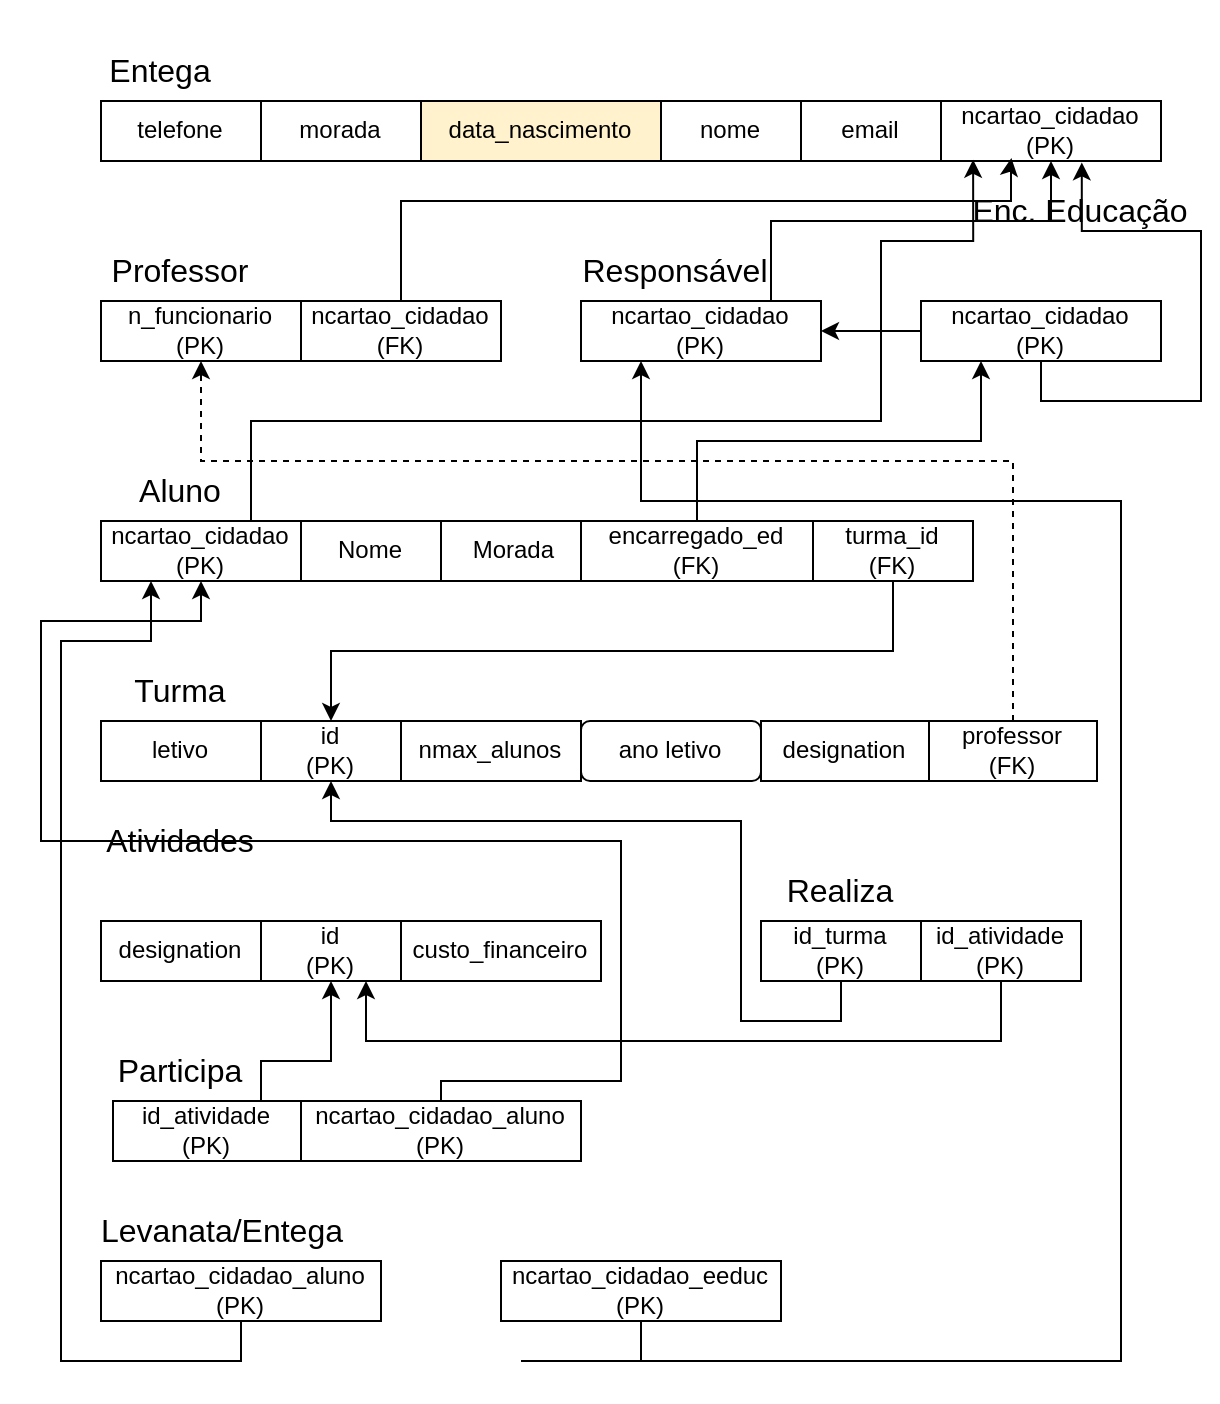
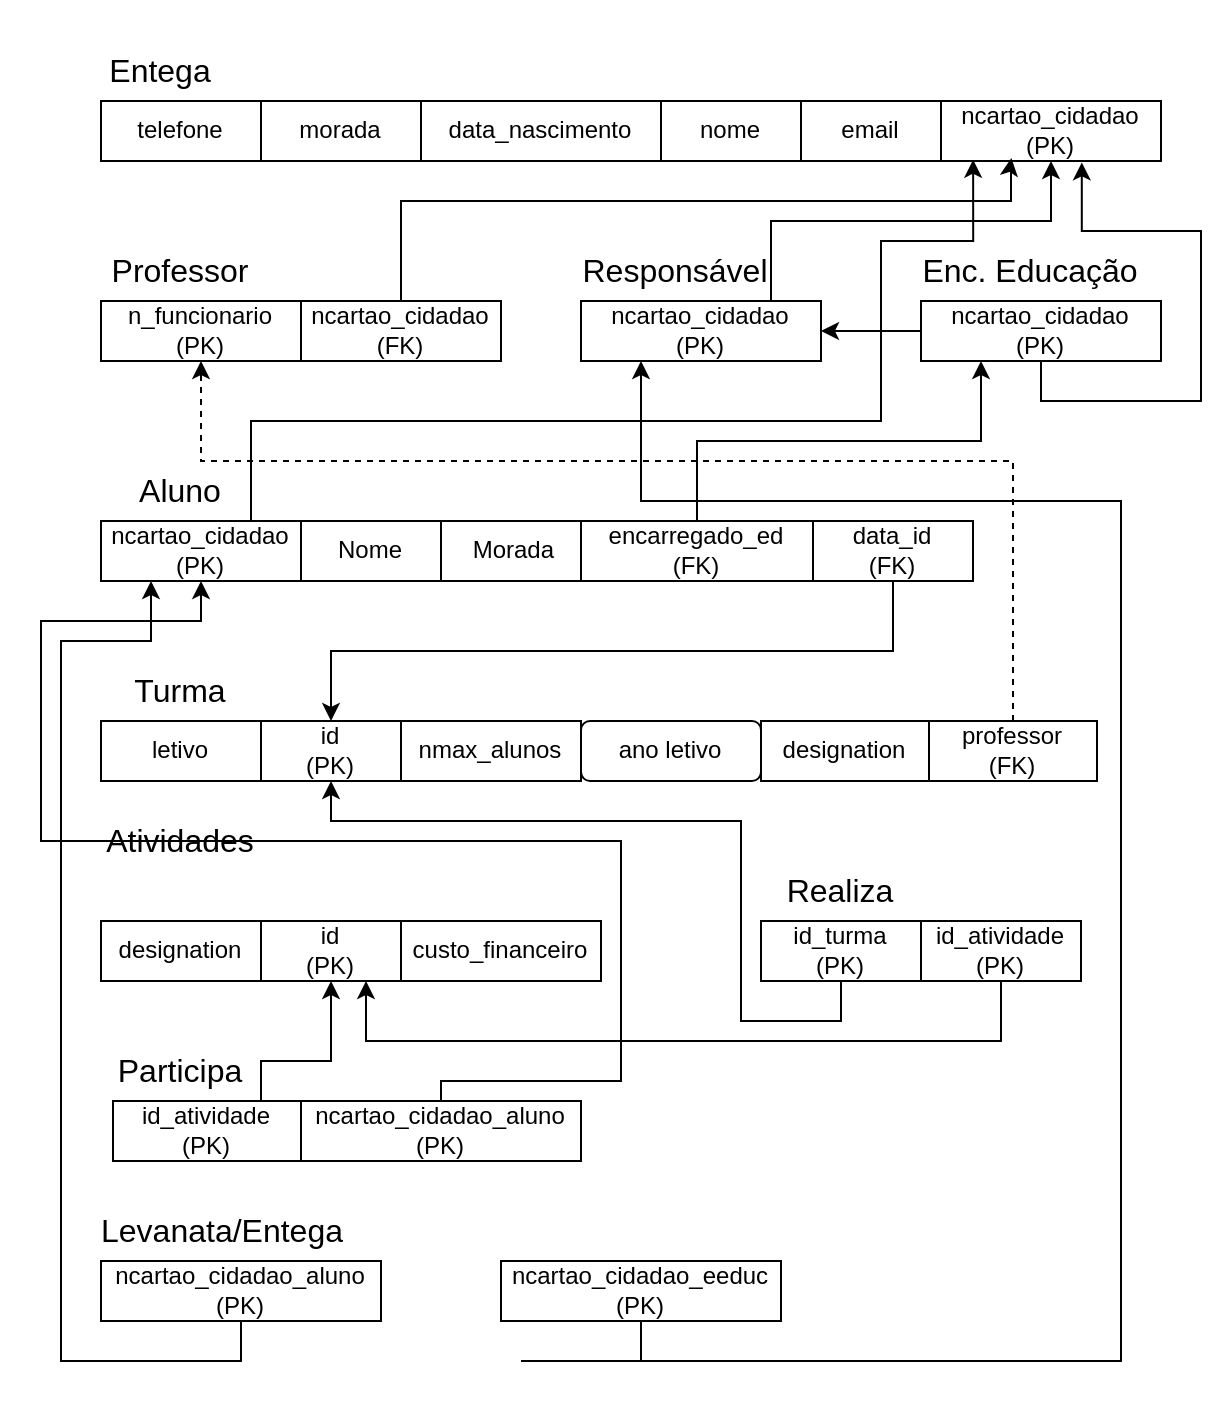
  <mxCell id="0" />
  <mxCell id="1" parent="0" />
  <mxCell id="2" value="Entega" style="text;strokeColor=none;fillColor=none;html=1;align=center;verticalAlign=middle;whiteSpace=wrap;rounded=0;fontSize=16;" parent="1" vertex="1"><mxGeometry x="50" y="20" width="60" height="30" as="geometry" /></mxCell>
  <mxCell id="3" value="telefone" style="rounded=0;whiteSpace=wrap;html=1;" parent="1" vertex="1"><mxGeometry x="50" y="50" width="80" height="30" as="geometry" /></mxCell>
  <mxCell id="4" value="morada" style="rounded=0;whiteSpace=wrap;html=1;" parent="1" vertex="1"><mxGeometry x="130" y="50" width="80" height="30" as="geometry" /></mxCell>
- <mxCell id="5" value="data_nascimento" style="rounded=0;whiteSpace=wrap;html=1;fillColor=#fff2cc;" parent="1" vertex="1"><mxGeometry x="210" y="50" width="120" height="30" as="geometry" /></mxCell>
+ <mxCell id="5" value="data_nascimento" style="rounded=0;whiteSpace=wrap;html=1;" parent="1" vertex="1"><mxGeometry x="210" y="50" width="120" height="30" as="geometry" /></mxCell>
  <mxCell id="6" value="nome" style="rounded=0;whiteSpace=wrap;html=1;" parent="1" vertex="1"><mxGeometry x="330" y="50" width="70" height="30" as="geometry" /></mxCell>
  <mxCell id="7" value="email" style="rounded=0;whiteSpace=wrap;html=1;" parent="1" vertex="1"><mxGeometry x="400" y="50" width="70" height="30" as="geometry" /></mxCell>
  <mxCell id="8" value="ncartao_cidadao&lt;div&gt;(PK)&lt;/div&gt;" style="rounded=0;whiteSpace=wrap;html=1;" parent="1" vertex="1"><mxGeometry x="470" y="50" width="110" height="30" as="geometry" /></mxCell>
  <mxCell id="9" value="Professor" style="text;strokeColor=none;fillColor=none;html=1;align=center;verticalAlign=middle;whiteSpace=wrap;rounded=0;fontSize=16;" parent="1" vertex="1"><mxGeometry x="50" y="120" width="80" height="30" as="geometry" /></mxCell>
  <mxCell id="10" value="n_funcionario&lt;div&gt;(PK)&lt;/div&gt;" style="rounded=0;whiteSpace=wrap;html=1;" parent="1" vertex="1"><mxGeometry x="50" y="150" width="100" height="30" as="geometry" /></mxCell>
  <mxCell id="11" style="edgeStyle=orthogonalEdgeStyle;rounded=0;orthogonalLoop=1;jettySize=auto;html=1;exitX=1;exitY=1;exitDx=0;exitDy=0;entryX=0.5;entryY=1;entryDx=0;entryDy=0;" parent="1" source="12" target="8" edge="1"><mxGeometry relative="1" as="geometry"><Array as="points"><mxPoint x="385" y="110" /><mxPoint x="525" y="110" /></Array></mxGeometry></mxCell>
  <mxCell id="12" value="Responsável" style="text;strokeColor=none;fillColor=none;html=1;align=center;verticalAlign=middle;whiteSpace=wrap;rounded=0;fontSize=16;" parent="1" vertex="1"><mxGeometry x="290" y="120" width="95" height="30" as="geometry" /></mxCell>
  <mxCell id="13" value="ncartao_cidadao&lt;div&gt;(PK)&lt;/div&gt;" style="rounded=0;whiteSpace=wrap;html=1;" parent="1" vertex="1"><mxGeometry x="290" y="150" width="120" height="30" as="geometry" /></mxCell>
  <mxCell id="14" style="edgeStyle=orthogonalEdgeStyle;rounded=0;orthogonalLoop=1;jettySize=auto;html=1;exitX=0.5;exitY=0;exitDx=0;exitDy=0;entryX=0.32;entryY=0.951;entryDx=0;entryDy=0;entryPerimeter=0;" parent="1" source="15" target="8" edge="1"><mxGeometry relative="1" as="geometry"><mxPoint x="480" y="80" as="targetPoint" /><Array as="points"><mxPoint x="200" y="100" /><mxPoint x="505" y="100" /><mxPoint x="505" y="80" /></Array></mxGeometry></mxCell>
  <mxCell id="15" value="ncartao_cidadao&lt;div&gt;(FK)&lt;/div&gt;" style="rounded=0;whiteSpace=wrap;html=1;" parent="1" vertex="1"><mxGeometry x="150" y="150" width="100" height="30" as="geometry" /></mxCell>
- <mxCell id="16" value="Enc. Educação" style="text;strokeColor=none;fillColor=none;html=1;align=center;verticalAlign=middle;whiteSpace=wrap;rounded=0;fontSize=16;" parent="1" vertex="1"><mxGeometry x="485" y="90" width="110" height="30" as="geometry" /></mxCell>
+ <mxCell id="16" value="Enc. Educação" style="text;strokeColor=none;fillColor=none;html=1;align=center;verticalAlign=middle;whiteSpace=wrap;rounded=0;fontSize=16;" parent="1" vertex="1"><mxGeometry x="460" y="120" width="110" height="30" as="geometry" /></mxCell>
  <mxCell id="17" style="edgeStyle=orthogonalEdgeStyle;rounded=0;orthogonalLoop=1;jettySize=auto;html=1;exitX=0;exitY=0.5;exitDx=0;exitDy=0;entryX=1;entryY=0.5;entryDx=0;entryDy=0;" parent="1" source="18" target="13" edge="1"><mxGeometry relative="1" as="geometry" /></mxCell>
  <mxCell id="18" value="ncartao_cidadao&lt;div&gt;(PK)&lt;/div&gt;" style="rounded=0;whiteSpace=wrap;html=1;" parent="1" vertex="1"><mxGeometry x="460" y="150" width="120" height="30" as="geometry" /></mxCell>
  <mxCell id="19" value="Aluno" style="text;strokeColor=none;fillColor=none;html=1;align=center;verticalAlign=middle;whiteSpace=wrap;rounded=0;fontSize=16;" parent="1" vertex="1"><mxGeometry x="50" y="230" width="80" height="30" as="geometry" /></mxCell>
  <mxCell id="20" value="ncartao_cidadao&lt;div&gt;(PK)&lt;/div&gt;" style="rounded=0;whiteSpace=wrap;html=1;" parent="1" vertex="1"><mxGeometry x="50" y="260" width="100" height="30" as="geometry" /></mxCell>
  <mxCell id="21" value="Nome" style="rounded=0;whiteSpace=wrap;html=1;" parent="1" vertex="1"><mxGeometry x="150" y="260" width="70" height="30" as="geometry" /></mxCell>
  <mxCell id="22" value="&amp;nbsp;Morada" style="rounded=0;whiteSpace=wrap;html=1;align=center;" parent="1" vertex="1"><mxGeometry x="220" y="260" width="70" height="30" as="geometry" /></mxCell>
  <mxCell id="23" style="edgeStyle=orthogonalEdgeStyle;rounded=0;orthogonalLoop=1;jettySize=auto;html=1;exitX=0.5;exitY=0;exitDx=0;exitDy=0;entryX=0.25;entryY=1;entryDx=0;entryDy=0;" parent="1" source="24" target="18" edge="1"><mxGeometry relative="1" as="geometry" /></mxCell>
  <mxCell id="24" value="encarregado_ed&lt;div&gt;(FK)&lt;/div&gt;" style="rounded=0;whiteSpace=wrap;html=1;" parent="1" vertex="1"><mxGeometry x="290" y="260" width="116" height="30" as="geometry" /></mxCell>
  <mxCell id="25" style="edgeStyle=orthogonalEdgeStyle;rounded=0;orthogonalLoop=1;jettySize=auto;html=1;exitX=0.5;exitY=1;exitDx=0;exitDy=0;entryX=0.5;entryY=0;entryDx=0;entryDy=0;" parent="1" source="26" target="29" edge="1"><mxGeometry relative="1" as="geometry" /></mxCell>
- <mxCell id="26" value="turma_id&lt;div&gt;(FK)&lt;/div&gt;" style="rounded=0;whiteSpace=wrap;html=1;" parent="1" vertex="1"><mxGeometry x="406" y="260" width="80" height="30" as="geometry" /></mxCell>
+ <mxCell id="26" value="data_id&lt;div&gt;(FK)&lt;/div&gt;" style="rounded=0;whiteSpace=wrap;html=1;" parent="1" vertex="1"><mxGeometry x="406" y="260" width="80" height="30" as="geometry" /></mxCell>
  <mxCell id="27" value="Turma" style="text;strokeColor=none;fillColor=none;html=1;align=center;verticalAlign=middle;whiteSpace=wrap;rounded=0;fontSize=16;" parent="1" vertex="1"><mxGeometry x="50" y="330" width="80" height="30" as="geometry" /></mxCell>
  <mxCell id="28" value="letivo" style="rounded=0;whiteSpace=wrap;html=1;" parent="1" vertex="1"><mxGeometry x="50" y="360" width="80" height="30" as="geometry" /></mxCell>
  <mxCell id="29" value="id&lt;div&gt;(PK)&lt;/div&gt;" style="rounded=0;whiteSpace=wrap;html=1;" parent="1" vertex="1"><mxGeometry x="130" y="360" width="70" height="30" as="geometry" /></mxCell>
  <mxCell id="30" value="nmax_alunos" style="rounded=0;whiteSpace=wrap;html=1;" parent="1" vertex="1"><mxGeometry x="200" y="360" width="90" height="30" as="geometry" /></mxCell>
  <mxCell id="31" value="ano letivo" style="whiteSpace=wrap;html=1;rounded=1;" parent="1" vertex="1"><mxGeometry x="290" y="360" width="90" height="30" as="geometry" /></mxCell>
  <mxCell id="32" value="designation" style="rounded=0;whiteSpace=wrap;html=1;" parent="1" vertex="1"><mxGeometry x="380" y="360" width="84" height="30" as="geometry" /></mxCell>
  <mxCell id="33" value="Atividades" style="text;strokeColor=none;fillColor=none;html=1;align=center;verticalAlign=middle;whiteSpace=wrap;rounded=0;fontSize=16;" parent="1" vertex="1"><mxGeometry x="50" y="405" width="80" height="30" as="geometry" /></mxCell>
  <mxCell id="34" value="designation" style="rounded=0;whiteSpace=wrap;html=1;" parent="1" vertex="1"><mxGeometry x="50" y="460" width="80" height="30" as="geometry" /></mxCell>
  <mxCell id="35" value="id&lt;div&gt;(PK)&lt;/div&gt;" style="rounded=0;whiteSpace=wrap;html=1;" parent="1" vertex="1"><mxGeometry x="130" y="460" width="70" height="30" as="geometry" /></mxCell>
  <mxCell id="36" value="custo_financeiro" style="rounded=0;whiteSpace=wrap;html=1;" parent="1" vertex="1"><mxGeometry x="200" y="460" width="100" height="30" as="geometry" /></mxCell>
  <mxCell id="37" value="Participa" style="text;strokeColor=none;fillColor=none;html=1;align=center;verticalAlign=middle;whiteSpace=wrap;rounded=0;fontSize=16;" parent="1" vertex="1"><mxGeometry x="50" y="520" width="80" height="30" as="geometry" /></mxCell>
  <mxCell id="38" style="edgeStyle=orthogonalEdgeStyle;rounded=0;orthogonalLoop=1;jettySize=auto;html=1;exitX=0.75;exitY=0;exitDx=0;exitDy=0;entryX=0.5;entryY=1;entryDx=0;entryDy=0;" parent="1" source="39" target="35" edge="1"><mxGeometry relative="1" as="geometry"><Array as="points"><mxPoint x="130" y="550" /><mxPoint x="130" y="530" /><mxPoint x="165" y="530" /></Array></mxGeometry></mxCell>
  <mxCell id="39" value="id_atividade&lt;div&gt;(PK)&lt;/div&gt;" style="rounded=0;whiteSpace=wrap;html=1;" parent="1" vertex="1"><mxGeometry x="56" y="550" width="94" height="30" as="geometry" /></mxCell>
  <mxCell id="40" style="edgeStyle=orthogonalEdgeStyle;rounded=0;orthogonalLoop=1;jettySize=auto;html=1;exitX=0.5;exitY=1;exitDx=0;exitDy=0;entryX=0.64;entryY=1.023;entryDx=0;entryDy=0;entryPerimeter=0;" parent="1" source="18" target="8" edge="1"><mxGeometry relative="1" as="geometry" /></mxCell>
  <mxCell id="41" style="edgeStyle=orthogonalEdgeStyle;rounded=0;orthogonalLoop=1;jettySize=auto;html=1;exitX=0.75;exitY=0;exitDx=0;exitDy=0;entryX=0.146;entryY=0.979;entryDx=0;entryDy=0;entryPerimeter=0;" parent="1" source="20" target="8" edge="1"><mxGeometry relative="1" as="geometry"><Array as="points"><mxPoint x="125" y="210" /><mxPoint x="440" y="210" /><mxPoint x="440" y="120" /><mxPoint x="486" y="120" /></Array></mxGeometry></mxCell>
  <mxCell id="42" style="edgeStyle=orthogonalEdgeStyle;rounded=0;orthogonalLoop=1;jettySize=auto;html=1;exitX=0.5;exitY=0;exitDx=0;exitDy=0;entryX=0.5;entryY=1;entryDx=0;entryDy=0;dashed=1;" parent="1" source="43" target="10" edge="1"><mxGeometry relative="1" as="geometry"><Array as="points"><mxPoint x="506" y="230" /><mxPoint x="100" y="230" /></Array></mxGeometry></mxCell>
  <mxCell id="43" value="professor&lt;div&gt;(FK)&lt;/div&gt;" style="rounded=0;whiteSpace=wrap;html=1;" parent="1" vertex="1"><mxGeometry x="464" y="360" width="84" height="30" as="geometry" /></mxCell>
  <mxCell id="44" style="edgeStyle=orthogonalEdgeStyle;rounded=0;orthogonalLoop=1;jettySize=auto;html=1;exitX=0.5;exitY=0;exitDx=0;exitDy=0;entryX=0.5;entryY=1;entryDx=0;entryDy=0;" parent="1" source="45" target="20" edge="1"><mxGeometry relative="1" as="geometry"><Array as="points"><mxPoint x="220" y="540" /><mxPoint x="310" y="540" /><mxPoint x="310" y="420" /><mxPoint x="20" y="420" /><mxPoint x="20" y="310" /><mxPoint x="100" y="310" /></Array></mxGeometry></mxCell>
  <mxCell id="45" value="ncartao_cidadao_aluno&lt;div&gt;(PK)&lt;/div&gt;" style="rounded=0;whiteSpace=wrap;html=1;" parent="1" vertex="1"><mxGeometry x="150" y="550" width="140" height="30" as="geometry" /></mxCell>
  <mxCell id="46" style="edgeStyle=orthogonalEdgeStyle;rounded=0;orthogonalLoop=1;jettySize=auto;html=1;exitX=0.5;exitY=1;exitDx=0;exitDy=0;entryX=0.5;entryY=1;entryDx=0;entryDy=0;" parent="1" source="47" target="29" edge="1"><mxGeometry relative="1" as="geometry"><Array as="points"><mxPoint x="420" y="510" /><mxPoint x="370" y="510" /><mxPoint x="370" y="410" /><mxPoint x="165" y="410" /></Array></mxGeometry></mxCell>
  <mxCell id="47" value="id_turma&lt;div&gt;(PK)&lt;/div&gt;" style="rounded=0;whiteSpace=wrap;html=1;" parent="1" vertex="1"><mxGeometry x="380" y="460" width="80" height="30" as="geometry" /></mxCell>
  <mxCell id="48" style="edgeStyle=orthogonalEdgeStyle;rounded=0;orthogonalLoop=1;jettySize=auto;html=1;exitX=0.5;exitY=1;exitDx=0;exitDy=0;entryX=0.75;entryY=1;entryDx=0;entryDy=0;" parent="1" source="49" target="35" edge="1"><mxGeometry relative="1" as="geometry"><Array as="points"><mxPoint x="500" y="520" /><mxPoint x="182" y="520" /></Array></mxGeometry></mxCell>
  <mxCell id="49" value="id_atividade&lt;div&gt;(PK)&lt;/div&gt;" style="rounded=0;whiteSpace=wrap;html=1;" parent="1" vertex="1"><mxGeometry x="460" y="460" width="80" height="30" as="geometry" /></mxCell>
  <mxCell id="50" value="Realiza" style="text;strokeColor=none;fillColor=none;html=1;align=center;verticalAlign=middle;whiteSpace=wrap;rounded=0;fontSize=16;" parent="1" vertex="1"><mxGeometry x="380" y="430" width="80" height="30" as="geometry" /></mxCell>
  <mxCell id="51" style="edgeStyle=orthogonalEdgeStyle;rounded=0;orthogonalLoop=1;jettySize=auto;html=1;exitX=0.5;exitY=1;exitDx=0;exitDy=0;entryX=0.25;entryY=1;entryDx=0;entryDy=0;" parent="1" source="52" target="20" edge="1"><mxGeometry relative="1" as="geometry"><Array as="points"><mxPoint x="120" y="680" /><mxPoint x="30" y="680" /><mxPoint x="30" y="320" /><mxPoint x="75" y="320" /></Array></mxGeometry></mxCell>
  <mxCell id="52" value="ncartao_cidadao_aluno&lt;div&gt;(PK)&lt;/div&gt;" style="rounded=0;whiteSpace=wrap;html=1;" parent="1" vertex="1"><mxGeometry x="50" y="630" width="140" height="30" as="geometry" /></mxCell>
  <mxCell id="53" value="Levanata/Entega" style="text;strokeColor=none;fillColor=none;html=1;align=center;verticalAlign=middle;whiteSpace=wrap;rounded=0;fontSize=16;" parent="1" vertex="1"><mxGeometry x="56" y="600" width="110" height="30" as="geometry" /></mxCell>
  <mxCell id="54" style="edgeStyle=orthogonalEdgeStyle;rounded=0;orthogonalLoop=1;jettySize=auto;html=1;exitX=0.5;exitY=1;exitDx=0;exitDy=0;" parent="1" source="55" edge="1"><mxGeometry relative="1" as="geometry"><mxPoint x="320" y="180" as="targetPoint" /><Array as="points"><mxPoint x="260" y="680" /><mxPoint x="560" y="680" /><mxPoint x="560" y="250" /><mxPoint x="320" y="250" /><mxPoint x="320" y="180" /></Array></mxGeometry></mxCell>
  <mxCell id="55" value="ncartao_cidadao_eeduc&lt;div&gt;(PK)&lt;/div&gt;" style="rounded=0;whiteSpace=wrap;html=1;" parent="1" vertex="1"><mxGeometry x="250" y="630" width="140" height="30" as="geometry" /></mxCell>
